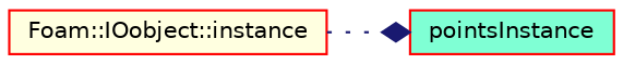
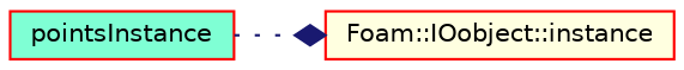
  digraph {
    rankdir=LR
    node [color=red fontname=Helvetica fontsize=10 shape=record style=filled]
    n1 [fillcolor=aquamarine fontcolor=black height=0.2 label=pointsInstance width=0.4]
    n2 [height=0.2 label="Foam::IOobject::instance" width=0.4 fillcolor=lightyellow]
-   n2 -> n1 [color=midnightblue fontname=Helvetica fontsize=10 labelfontname=Helvetica labelfontsize=10 style=dotted arrowhead=diamond]
+   n1 -> n2 [color=midnightblue fontname=Helvetica fontsize=10 labelfontname=Helvetica labelfontsize=10 style=dotted arrowhead=diamond]
  }
